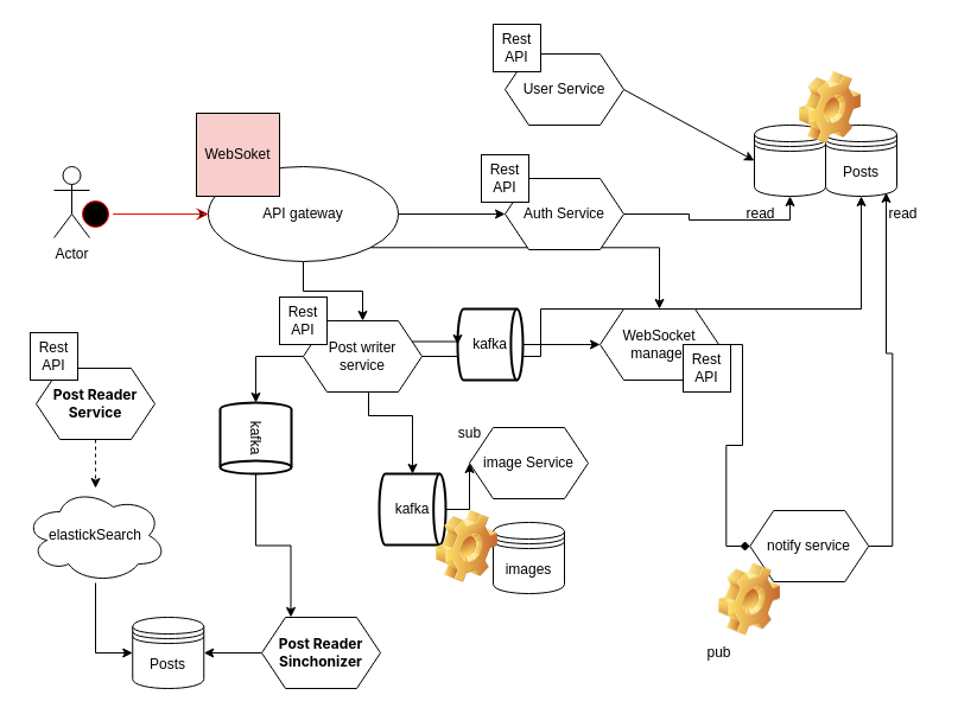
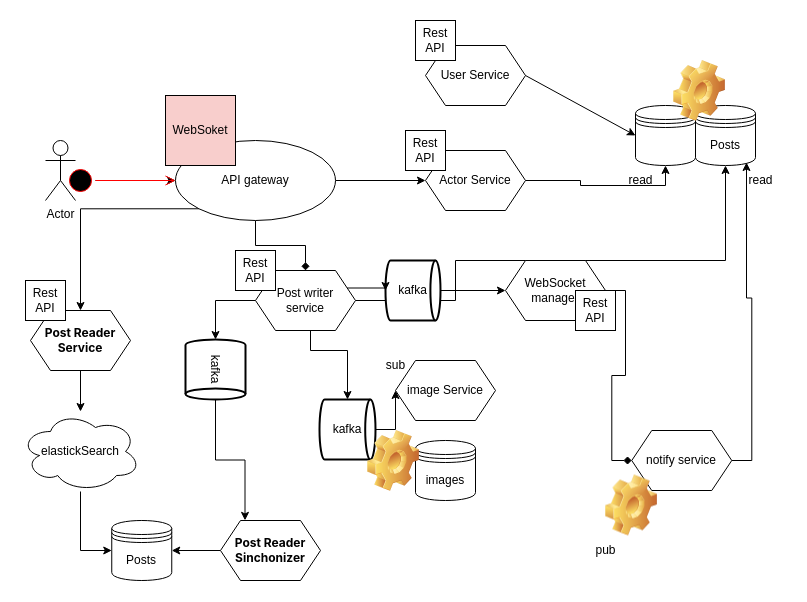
  <mxCell id="0" />
  <mxCell id="1" parent="0" />
  <mxCell id="2" value="Actor" style="shape=umlActor;verticalLabelPosition=bottom;verticalAlign=top;html=1;outlineConnect=0;" vertex="1" parent="1"><mxGeometry x="45" y="140" width="30" height="60" as="geometry" /></mxCell>
  <mxCell id="3" style="edgeStyle=orthogonalEdgeStyle;rounded=0;orthogonalLoop=1;jettySize=auto;html=1;entryX=0;entryY=0.5;entryDx=0;entryDy=0;" edge="1" parent="1" source="7" target="22"><mxGeometry relative="1" as="geometry"><mxPoint x="365" y="180" as="targetPoint" /></mxGeometry></mxCell>
- <mxCell id="4" style="edgeStyle=orthogonalEdgeStyle;rounded=0;orthogonalLoop=1;jettySize=auto;html=1;exitX=1;exitY=1;exitDx=0;exitDy=0;" edge="1" parent="1" source="7" target="41"><mxGeometry relative="1" as="geometry" /></mxCell>
- <mxCell id="6" style="edgeStyle=orthogonalEdgeStyle;rounded=0;orthogonalLoop=1;jettySize=auto;html=1;exitX=0.5;exitY=1;exitDx=0;exitDy=0;" edge="1" parent="1" source="7" target="20"><mxGeometry relative="1" as="geometry" /></mxCell>
+ <mxCell id="5" style="edgeStyle=orthogonalEdgeStyle;rounded=0;orthogonalLoop=1;jettySize=auto;html=1;exitX=0;exitY=1;exitDx=0;exitDy=0;" edge="1" parent="1" source="7" target="44"><mxGeometry relative="1" as="geometry" /></mxCell>
+ <mxCell id="6" style="edgeStyle=orthogonalEdgeStyle;rounded=0;orthogonalLoop=1;jettySize=auto;html=1;exitX=0.5;exitY=1;exitDx=0;exitDy=0;endArrow=diamond;" edge="1" parent="1" source="7" target="20"><mxGeometry relative="1" as="geometry" /></mxCell>
  <mxCell id="7" value="API gateway" style="rounded=0;whiteSpace=wrap;html=1;shape=ellipse;perimeter=ellipsePerimeter;aspect=fixed;" vertex="1" parent="1"><mxGeometry x="175" y="140" width="160" height="80" as="geometry" /></mxCell>
  <mxCell id="8" value="" style="shape=datastore;whiteSpace=wrap;html=1;" vertex="1" parent="1"><mxGeometry x="635" y="105" width="60" height="60" as="geometry" /></mxCell>
  <mxCell id="9" value="images" style="shape=datastore;whiteSpace=wrap;html=1;" vertex="1" parent="1"><mxGeometry x="415" y="440" width="60" height="60" as="geometry" /></mxCell>
  <mxCell id="10" value="" style="edgeStyle=orthogonalEdgeStyle;rounded=0;orthogonalLoop=1;jettySize=auto;html=1;" edge="1" parent="1" source="11" target="7"><mxGeometry relative="1" as="geometry" /></mxCell>
  <mxCell id="11" value="" style="ellipse;html=1;shape=startState;fillColor=#000000;strokeColor=#ff0000;" vertex="1" parent="1"><mxGeometry x="65" y="165" width="30" height="30" as="geometry" /></mxCell>
  <mxCell id="12" value="" style="edgeStyle=orthogonalEdgeStyle;html=1;verticalAlign=bottom;endArrow=open;endSize=8;strokeColor=#ff0000;rounded=0;entryX=0;entryY=0.5;entryDx=0;entryDy=0;" edge="1" source="11" parent="1" target="7"><mxGeometry relative="1" as="geometry"><mxPoint x="130" y="260" as="targetPoint" /></mxGeometry></mxCell>
  <mxCell id="13" value="WebSoket" style="whiteSpace=wrap;html=1;aspect=fixed;fillColor=#f8cecc;" vertex="1" parent="1"><mxGeometry x="165" y="95" width="70" height="70" as="geometry" /></mxCell>
  <mxCell id="14" value="User Service" style="rounded=0;whiteSpace=wrap;html=1;shape=hexagon;perimeter=hexagonPerimeter2;fixedSize=1;" vertex="1" parent="1"><mxGeometry x="425" y="45" width="100" height="60" as="geometry" /></mxCell>
  <mxCell id="15" value="Rest API" style="whiteSpace=wrap;html=1;aspect=fixed;" vertex="1" parent="1"><mxGeometry x="415" y="20" width="40" height="40" as="geometry" /></mxCell>
  <mxCell id="16" value="" style="endArrow=classic;html=1;rounded=0;exitX=1;exitY=0.5;exitDx=0;exitDy=0;entryX=0;entryY=0.5;entryDx=0;entryDy=0;" edge="1" parent="1" source="14" target="8"><mxGeometry width="50" height="50" relative="1" as="geometry"><mxPoint x="505" y="80" as="sourcePoint" /><mxPoint x="605" y="83.846" as="targetPoint" /><Array as="points" /></mxGeometry></mxCell>
  <mxCell id="17" value="" style="edgeStyle=orthogonalEdgeStyle;rounded=0;orthogonalLoop=1;jettySize=auto;html=1;" edge="1" parent="1" source="20" target="26"><mxGeometry relative="1" as="geometry"><Array as="points"><mxPoint x="310" y="350" /></Array></mxGeometry></mxCell>
  <mxCell id="18" value="" style="edgeStyle=orthogonalEdgeStyle;rounded=0;orthogonalLoop=1;jettySize=auto;html=1;" edge="1" parent="1" source="20" target="27"><mxGeometry relative="1" as="geometry"><Array as="points"><mxPoint x="455" y="260" /><mxPoint x="725" y="260" /></Array></mxGeometry></mxCell>
  <mxCell id="19" style="edgeStyle=orthogonalEdgeStyle;rounded=0;orthogonalLoop=1;jettySize=auto;html=1;" edge="1" parent="1" source="20" target="29"><mxGeometry relative="1" as="geometry" /></mxCell>
  <mxCell id="20" value="Post writer service" style="rounded=0;whiteSpace=wrap;html=1;shape=hexagon;perimeter=hexagonPerimeter2;fixedSize=1;" vertex="1" parent="1"><mxGeometry x="255" y="270" width="100" height="60" as="geometry" /></mxCell>
  <mxCell id="21" style="edgeStyle=orthogonalEdgeStyle;rounded=0;orthogonalLoop=1;jettySize=auto;html=1;entryX=0.5;entryY=1;entryDx=0;entryDy=0;" edge="1" parent="1" source="22" target="8"><mxGeometry relative="1" as="geometry" /></mxCell>
- <mxCell id="22" value="Auth Service" style="rounded=0;whiteSpace=wrap;html=1;shape=hexagon;perimeter=hexagonPerimeter2;fixedSize=1;" vertex="1" parent="1"><mxGeometry x="425" y="150" width="100" height="60" as="geometry" /></mxCell>
+ <mxCell id="22" value="Actor Service" style="rounded=0;whiteSpace=wrap;html=1;shape=hexagon;perimeter=hexagonPerimeter2;fixedSize=1;" vertex="1" parent="1"><mxGeometry x="425" y="150" width="100" height="60" as="geometry" /></mxCell>
  <mxCell id="23" value="Rest API" style="whiteSpace=wrap;html=1;aspect=fixed;" vertex="1" parent="1"><mxGeometry x="405" y="130" width="40" height="40" as="geometry" /></mxCell>
  <mxCell id="24" value="image Service" style="rounded=0;whiteSpace=wrap;html=1;shape=hexagon;perimeter=hexagonPerimeter2;fixedSize=1;" vertex="1" parent="1"><mxGeometry x="395" y="360" width="100" height="60" as="geometry" /></mxCell>
  <mxCell id="25" style="edgeStyle=orthogonalEdgeStyle;rounded=0;orthogonalLoop=1;jettySize=auto;html=1;exitX=1;exitY=0.5;exitDx=0;exitDy=0;exitPerimeter=0;entryX=0;entryY=0.5;entryDx=0;entryDy=0;" edge="1" parent="1" source="26" target="24"><mxGeometry relative="1" as="geometry" /></mxCell>
  <mxCell id="26" value="kafka" style="strokeWidth=2;html=1;shape=mxgraph.flowchart.direct_data;whiteSpace=wrap;" vertex="1" parent="1"><mxGeometry x="319" y="399" width="56" height="60" as="geometry" /></mxCell>
  <mxCell id="27" value="Posts" style="shape=datastore;whiteSpace=wrap;html=1;" vertex="1" parent="1"><mxGeometry x="695" y="105" width="60" height="60" as="geometry" /></mxCell>
  <mxCell id="28" value="sub" style="text;html=1;align=center;verticalAlign=middle;resizable=0;points=[];autosize=1;strokeColor=none;fillColor=none;" vertex="1" parent="1"><mxGeometry x="375" y="350" width="40" height="30" as="geometry" /></mxCell>
  <mxCell id="29" value="kafka" style="strokeWidth=2;html=1;shape=mxgraph.flowchart.direct_data;whiteSpace=wrap;rotation=90;" vertex="1" parent="1"><mxGeometry x="185" y="339" width="60" height="60" as="geometry" /></mxCell>
  <mxCell id="30" value="notify service" style="rounded=0;whiteSpace=wrap;html=1;shape=hexagon;perimeter=hexagonPerimeter2;fixedSize=1;" vertex="1" parent="1"><mxGeometry x="631.25" y="430" width="100" height="60" as="geometry" /></mxCell>
  <mxCell id="31" style="edgeStyle=orthogonalEdgeStyle;rounded=0;orthogonalLoop=1;jettySize=auto;html=1;entryX=0.85;entryY=0.95;entryDx=0;entryDy=0;entryPerimeter=0;exitX=1;exitY=0.5;exitDx=0;exitDy=0;" edge="1" parent="1" source="30" target="27"><mxGeometry relative="1" as="geometry" /></mxCell>
  <mxCell id="32" value="pub" style="text;html=1;align=center;verticalAlign=middle;resizable=0;points=[];autosize=1;strokeColor=none;fillColor=none;" vertex="1" parent="1"><mxGeometry x="585" y="535" width="40" height="30" as="geometry" /></mxCell>
  <mxCell id="33" value="read" style="text;html=1;align=center;verticalAlign=middle;resizable=0;points=[];autosize=1;strokeColor=none;fillColor=none;" vertex="1" parent="1"><mxGeometry x="735" y="165" width="50" height="30" as="geometry" /></mxCell>
  <mxCell id="34" value="read" style="text;html=1;align=center;verticalAlign=middle;resizable=0;points=[];autosize=1;strokeColor=none;fillColor=none;" vertex="1" parent="1"><mxGeometry x="615" y="165" width="50" height="30" as="geometry" /></mxCell>
  <mxCell id="35" value="" style="shape=image;html=1;verticalLabelPosition=bottom;verticalAlign=top;imageAspect=1;aspect=fixed;image=img/clipart/Gear_128x128.png" vertex="1" parent="1"><mxGeometry x="367" y="430" width="52" height="61" as="geometry" /></mxCell>
  <mxCell id="36" value="" style="shape=image;html=1;verticalLabelPosition=bottom;verticalAlign=top;imageAspect=1;aspect=fixed;image=img/clipart/Gear_128x128.png" vertex="1" parent="1"><mxGeometry x="673" y="60" width="52" height="61" as="geometry" /></mxCell>
  <mxCell id="37" value="" style="shape=image;html=1;verticalLabelPosition=bottom;verticalAlign=top;imageAspect=1;aspect=fixed;image=img/clipart/Gear_128x128.png" vertex="1" parent="1"><mxGeometry x="605" y="474.5" width="52" height="61" as="geometry" /></mxCell>
  <mxCell id="38" style="edgeStyle=orthogonalEdgeStyle;rounded=0;orthogonalLoop=1;jettySize=auto;html=1;entryX=0;entryY=0.5;entryDx=0;entryDy=0;" edge="1" parent="1" source="39" target="41"><mxGeometry relative="1" as="geometry" /></mxCell>
  <mxCell id="39" value="kafka" style="strokeWidth=2;html=1;shape=mxgraph.flowchart.direct_data;whiteSpace=wrap;rotation=0;" vertex="1" parent="1"><mxGeometry x="385" y="260" width="55" height="60" as="geometry" /></mxCell>
  <mxCell id="40" style="edgeStyle=orthogonalEdgeStyle;rounded=0;orthogonalLoop=1;jettySize=auto;html=1;entryX=0;entryY=0.5;entryDx=0;entryDy=0;endArrow=diamond;" edge="1" parent="1" source="41" target="30"><mxGeometry relative="1" as="geometry" /></mxCell>
  <mxCell id="41" value="WebSocket manager" style="rounded=0;whiteSpace=wrap;html=1;shape=hexagon;perimeter=hexagonPerimeter2;fixedSize=1;" vertex="1" parent="1"><mxGeometry x="505" y="260" width="100" height="60" as="geometry" /></mxCell>
  <mxCell id="42" value="Rest API" style="whiteSpace=wrap;html=1;aspect=fixed;" vertex="1" parent="1"><mxGeometry x="575" y="290" width="40" height="40" as="geometry" /></mxCell>
  <mxCell id="43" style="edgeStyle=orthogonalEdgeStyle;rounded=0;orthogonalLoop=1;jettySize=auto;html=1;exitX=1;exitY=0.25;exitDx=0;exitDy=0;entryX=0;entryY=0.5;entryDx=0;entryDy=0;entryPerimeter=0;" edge="1" parent="1" source="20" target="39"><mxGeometry relative="1" as="geometry" /></mxCell>
  <mxCell id="44" value="&lt;h4 style=&quot;font-weight: var(--ds-font-weight-strong); line-height: var(--ds-md-line-height); margin: calc(var(--ds-md-zoom)*16px)0 calc(var(--ds-md-zoom)*12px)0; font-family: Inter, system-ui, -apple-system, BlinkMacSystemFont, &amp;quot;Segoe UI&amp;quot;, Roboto, &amp;quot;Noto Sans&amp;quot;, Ubuntu, Cantarell, &amp;quot;Helvetica Neue&amp;quot;, Oxygen, &amp;quot;Open Sans&amp;quot;, sans-serif;&quot;&gt;&lt;strong style=&quot;&quot;&gt;&lt;font style=&quot;color: rgb(0, 0, 0);&quot;&gt;Post Reader Service&lt;/font&gt;&lt;/strong&gt;&lt;/h4&gt;" style="rounded=0;whiteSpace=wrap;html=1;shape=hexagon;perimeter=hexagonPerimeter2;fixedSize=1;align=center;" vertex="1" parent="1"><mxGeometry x="30" y="310" width="100" height="60" as="geometry" /></mxCell>
  <mxCell id="45" value="Posts" style="shape=datastore;whiteSpace=wrap;html=1;" vertex="1" parent="1"><mxGeometry x="111.25" y="520" width="60" height="60" as="geometry" /></mxCell>
- <mxCell id="46" value="" style="edgeStyle=orthogonalEdgeStyle;rounded=0;orthogonalLoop=1;jettySize=auto;html=1;entryX=0.5;entryY=0;entryDx=0;entryDy=0;dashed=1;" edge="1" parent="1" source="44" target="48"><mxGeometry relative="1" as="geometry"><mxPoint x="115" y="440" as="sourcePoint" /><mxPoint x="115" y="580" as="targetPoint" /></mxGeometry></mxCell>
+ <mxCell id="46" value="" style="edgeStyle=orthogonalEdgeStyle;rounded=0;orthogonalLoop=1;jettySize=auto;html=1;entryX=0.5;entryY=0;entryDx=0;entryDy=0;" edge="1" parent="1" source="44" target="48"><mxGeometry relative="1" as="geometry"><mxPoint x="115" y="440" as="sourcePoint" /><mxPoint x="115" y="580" as="targetPoint" /></mxGeometry></mxCell>
  <mxCell id="47" style="edgeStyle=orthogonalEdgeStyle;rounded=0;orthogonalLoop=1;jettySize=auto;html=1;entryX=0;entryY=0.5;entryDx=0;entryDy=0;" edge="1" parent="1" source="48" target="45"><mxGeometry relative="1" as="geometry" /></mxCell>
  <mxCell id="48" value="elastickSearch" style="ellipse;shape=cloud;whiteSpace=wrap;html=1;" vertex="1" parent="1"><mxGeometry x="20" y="411" width="120" height="80" as="geometry" /></mxCell>
  <mxCell id="49" value="Rest API" style="whiteSpace=wrap;html=1;aspect=fixed;" vertex="1" parent="1"><mxGeometry x="235" y="250" width="40" height="40" as="geometry" /></mxCell>
  <mxCell id="50" value="Rest API" style="whiteSpace=wrap;html=1;aspect=fixed;" vertex="1" parent="1"><mxGeometry x="25" y="280" width="40" height="40" as="geometry" /></mxCell>
  <mxCell id="51" value="" style="edgeStyle=orthogonalEdgeStyle;rounded=0;orthogonalLoop=1;jettySize=auto;html=1;" edge="1" parent="1" source="52" target="45"><mxGeometry relative="1" as="geometry" /></mxCell>
  <mxCell id="52" value="&lt;h4 style=&quot;font-weight: var(--ds-font-weight-strong); line-height: var(--ds-md-line-height); margin: calc(var(--ds-md-zoom)*16px)0 calc(var(--ds-md-zoom)*12px)0; font-family: Inter, system-ui, -apple-system, BlinkMacSystemFont, &amp;quot;Segoe UI&amp;quot;, Roboto, &amp;quot;Noto Sans&amp;quot;, Ubuntu, Cantarell, &amp;quot;Helvetica Neue&amp;quot;, Oxygen, &amp;quot;Open Sans&amp;quot;, sans-serif;&quot;&gt;&lt;strong style=&quot;&quot;&gt;&lt;font style=&quot;color: rgb(0, 0, 0);&quot;&gt;Post Reader Sinchonizer&lt;/font&gt;&lt;/strong&gt;&lt;/h4&gt;" style="rounded=0;whiteSpace=wrap;html=1;shape=hexagon;perimeter=hexagonPerimeter2;fixedSize=1;align=center;" vertex="1" parent="1"><mxGeometry x="220" y="520" width="100" height="60" as="geometry" /></mxCell>
  <mxCell id="53" style="edgeStyle=orthogonalEdgeStyle;rounded=0;orthogonalLoop=1;jettySize=auto;html=1;exitX=1;exitY=0.5;exitDx=0;exitDy=0;exitPerimeter=0;entryX=0.245;entryY=-0.002;entryDx=0;entryDy=0;entryPerimeter=0;" edge="1" parent="1" source="29" target="52"><mxGeometry relative="1" as="geometry" /></mxCell>
